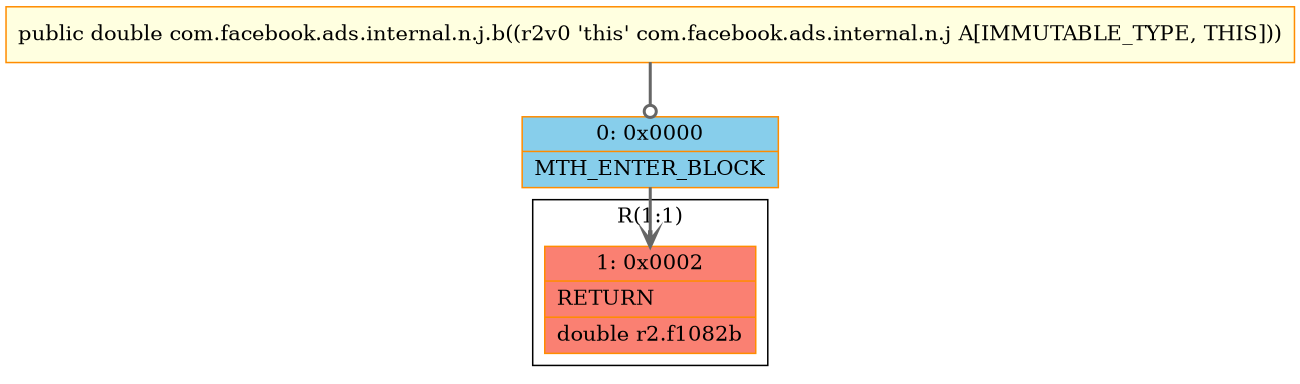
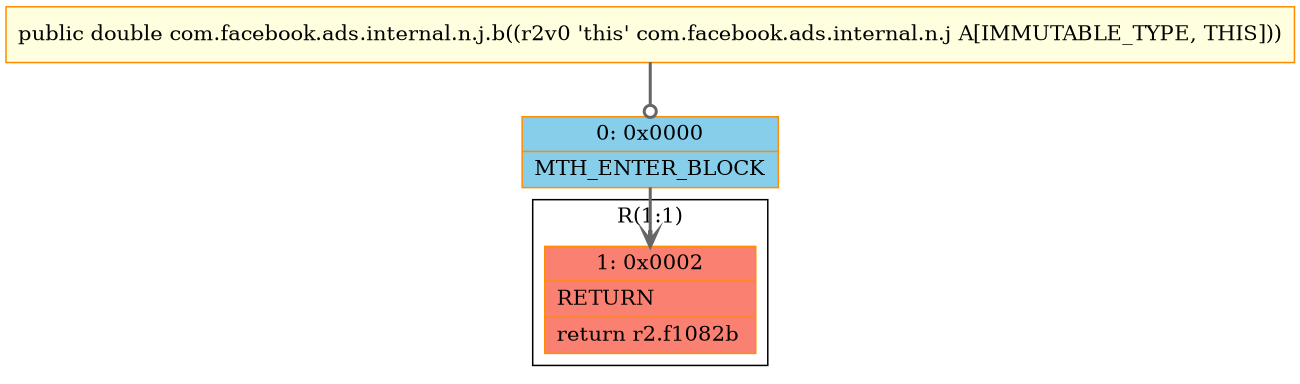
  digraph {
    node [color=darkorange shape=record style=filled]
    edge [color=gray40 style=bold]
-   n1 [label="{1\:\ 0x0002|RETURN\l|double r2.f1082b\l}" fillcolor=salmon]
+   n1 [label="{1\:\ 0x0002|RETURN\l|return r2.f1082b\l}" fillcolor=salmon]
    n2 [label="{0\:\ 0x0000|MTH_ENTER_BLOCK\l}" fillcolor=skyblue]
    n3 [label="{public double com.facebook.ads.internal.n.j.b((r2v0 'this' com.facebook.ads.internal.n.j A[IMMUTABLE_TYPE, THIS])) }" fillcolor=lightyellow]
    subgraph cluster_1 {
      label="R(1:1)"
      n1
    }
    n2 -> n1 [arrowhead=vee]
    n3 -> n2 [arrowhead=odot]
  }
